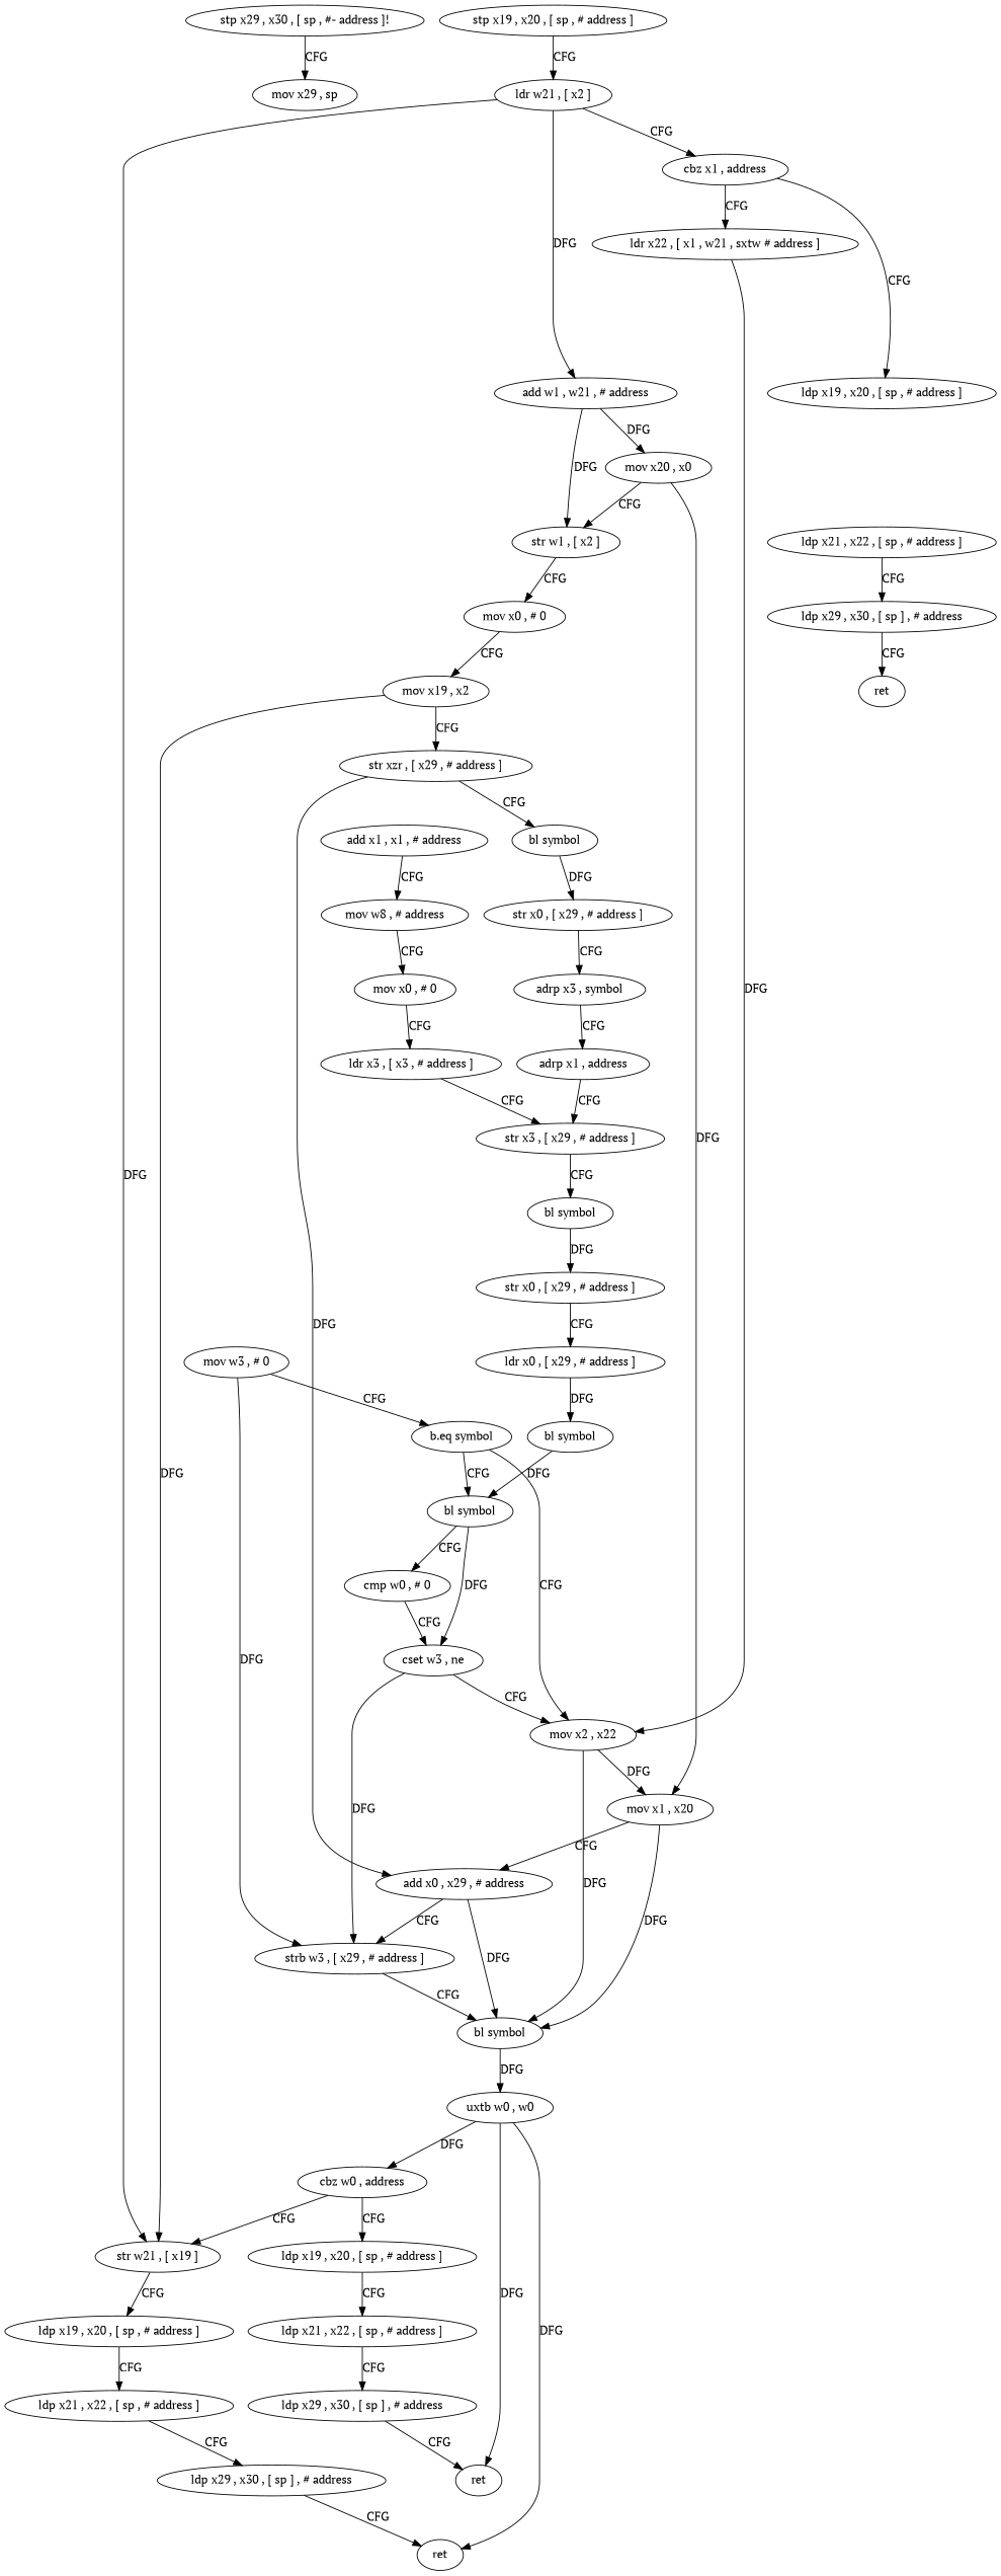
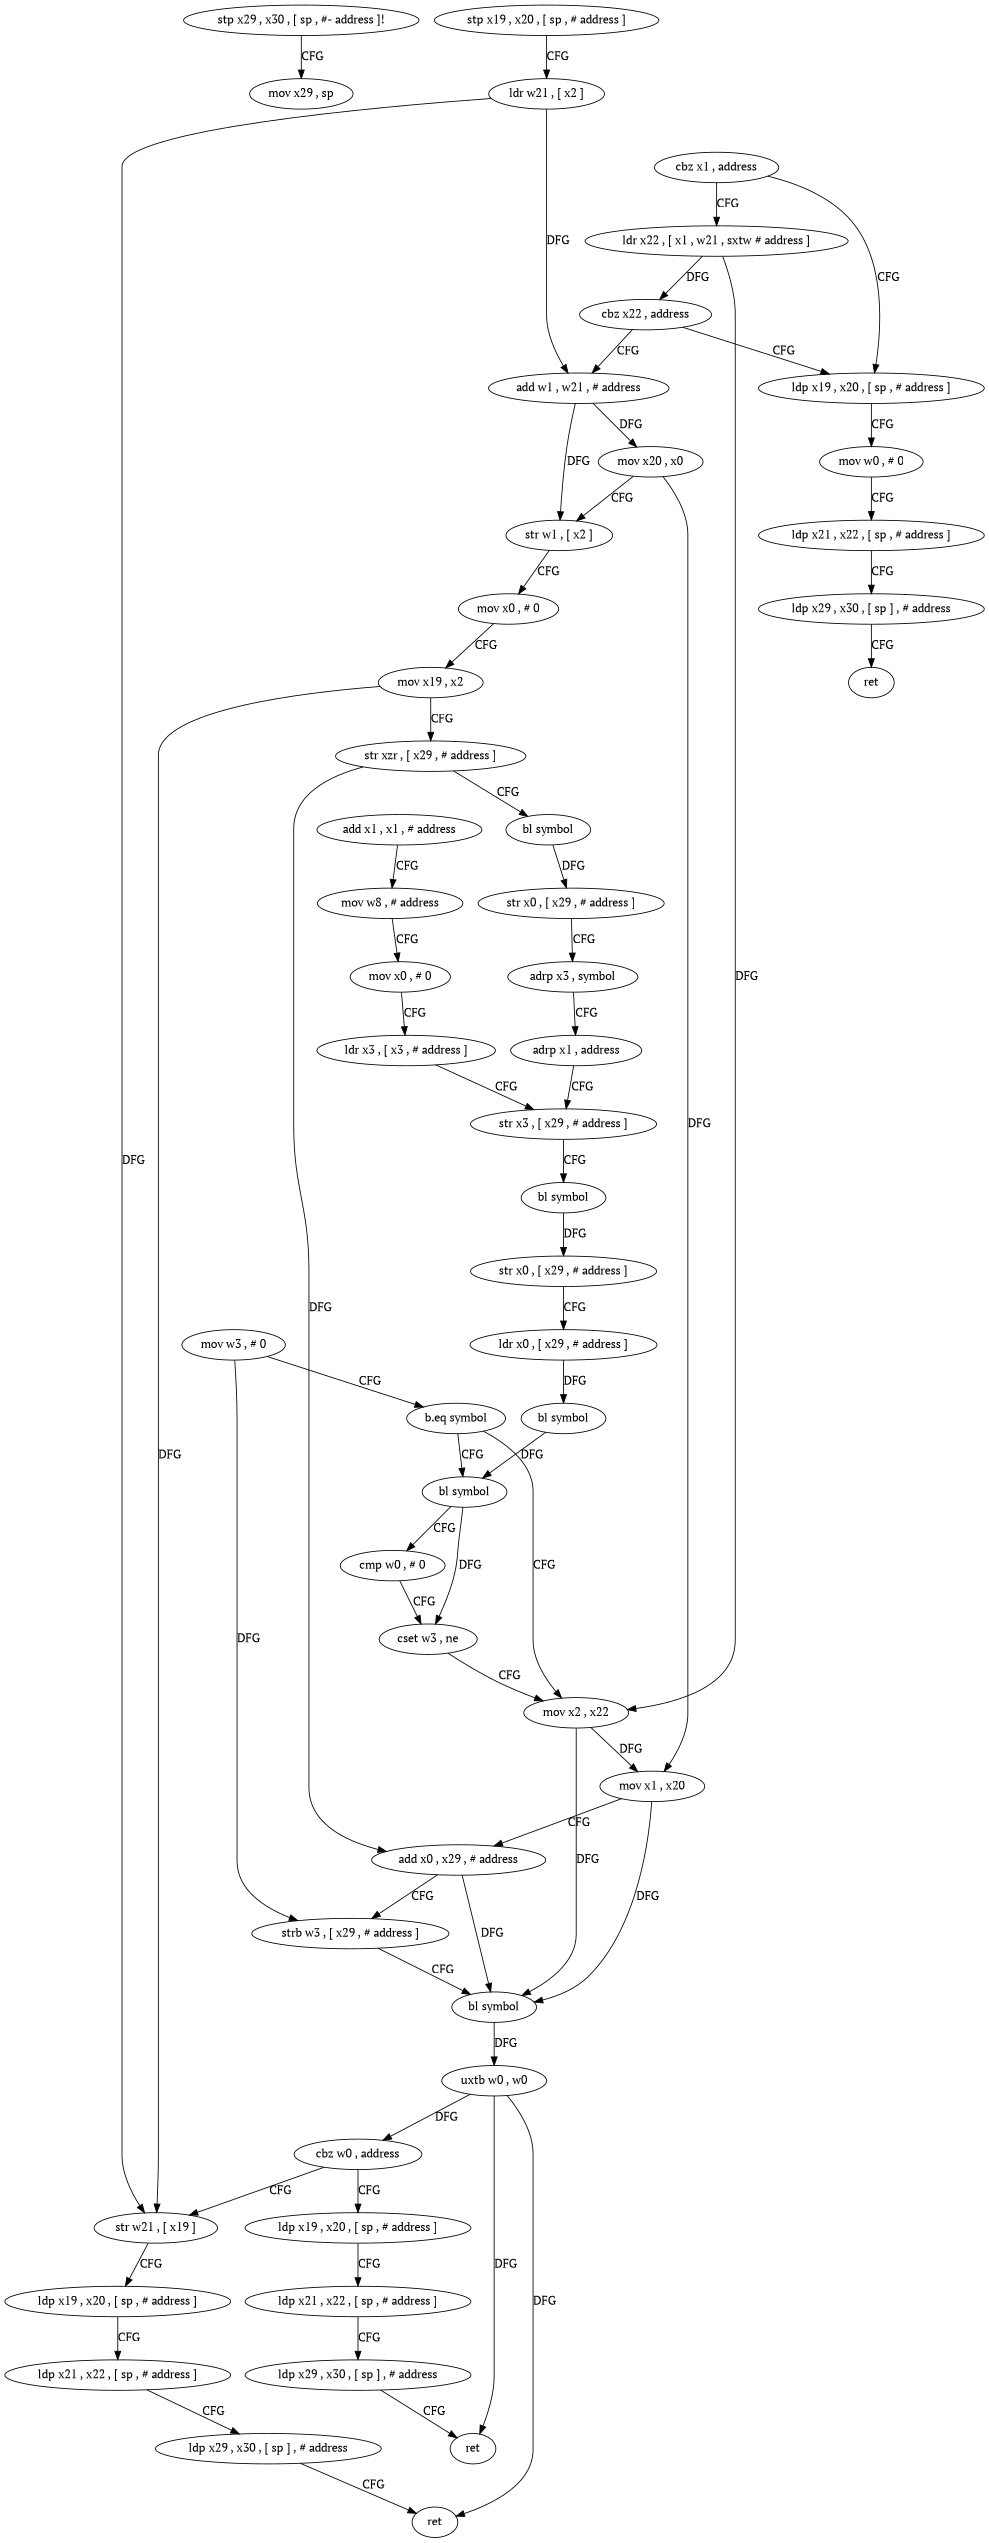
  digraph {
    fontname="PT Serif"
    node [fontname="PT Serif"]
    edge [fontname="PT Serif"]
    n1 [label="stp x29 , x30 , [ sp , #- address ]!"]
    n2 [label="mov x29 , sp"]
    n3 [label="stp x19 , x20 , [ sp , # address ]"]
    n4 [label="ldr w21 , [ x2 ]"]
    n5 [label="cbz x1 , address"]
    n6 [label="add w1 , w21 , # address"]
    n7 [label="str w21 , [ x19 ]"]
    n8 [label="ldr x22 , [ x1 , w21 , sxtw # address ]"]
    n9 [label="ldp x19 , x20 , [ sp , # address ]"]
+   n10 [label="cbz x22 , address"]
    n11 [label="mov x2 , x22"]
    n12 [label="mov x20 , x0"]
    n13 [label="str w1 , [ x2 ]"]
    n14 [label="ldp x19 , x20 , [ sp , # address ]"]
+   n15 [label="mov w0 , # 0"]
    n16 [label="ldp x21 , x22 , [ sp , # address ]"]
    n17 [label="mov x1 , x20"]
    n18 [label="bl symbol"]
    n19 [label="ldp x29 , x30 , [ sp ] , # address"]
    n20 [label=ret]
    n21 [label="mov x0 , # 0"]
    n22 [label="add x0 , x29 , # address"]
    n23 [label="mov x19 , x2"]
    n24 [label="str xzr , [ x29 , # address ]"]
    n25 [label="bl symbol"]
    n26 [label="str x0 , [ x29 , # address ]"]
    n27 [label="strb w3 , [ x29 , # address ]"]
    n28 [label="adrp x3 , symbol"]
    n29 [label="adrp x1 , address"]
    n30 [label="str x3 , [ x29 , # address ]"]
    n31 [label="add x1 , x1 , # address"]
    n32 [label="mov w8 , # address"]
    n33 [label="mov x0 , # 0"]
    n34 [label="ldr x3 , [ x3 , # address ]"]
    n35 [label="bl symbol"]
    n36 [label="str x0 , [ x29 , # address ]"]
    n37 [label="ldr x0 , [ x29 , # address ]"]
    n38 [label="bl symbol"]
    n39 [label="bl symbol"]
    n40 [label="cmp w0 , # 0"]
    n41 [label="cset w3 , ne"]
    n42 [label="mov w3 , # 0"]
    n43 [label="b.eq symbol"]
    n44 [label="uxtb w0 , w0"]
    n45 [label="cbz w0 , address"]
    n46 [label=ret]
    n47 [label=ret]
    n48 [label="ldp x19 , x20 , [ sp , # address ]"]
    n49 [label="ldp x21 , x22 , [ sp , # address ]"]
    n50 [label="ldp x21 , x22 , [ sp , # address ]"]
    n51 [label="ldp x29 , x30 , [ sp ] , # address"]
    n52 [label="ldp x29 , x30 , [ sp ] , # address"]
    n1 -> n2 [label=CFG]
    n3 -> n4 [label=CFG]
-   n4 -> n5 [label=CFG]
    n4 -> n6 [label=DFG]
    n4 -> n7 [label=DFG]
    n5 -> n8 [label=CFG]
    n5 -> n9 [label=CFG]
    n6 -> n12 [label=DFG]
    n6 -> n13 [label=DFG]
    n7 -> n14 [label=CFG]
+   n8 -> n10 [label=DFG]
    n8 -> n11 [label=DFG]
+   n9 -> n15 [label=CFG]
+   n10 -> n6 [label=CFG]
+   n10 -> n9 [label=CFG]
    n11 -> n17 [label=DFG]
    n11 -> n18 [label=DFG]
    n12 -> n13 [label=CFG]
    n12 -> n17 [label=DFG]
    n13 -> n21 [label=CFG]
    n14 -> n50 [label=CFG]
+   n15 -> n16 [label=CFG]
    n16 -> n19 [label=CFG]
    n17 -> n18 [label=DFG]
    n17 -> n22 [label=CFG]
    n18 -> n44 [label=DFG]
    n19 -> n20 [label=CFG]
    n21 -> n23 [label=CFG]
    n22 -> n18 [label=DFG]
    n22 -> n27 [label=CFG]
    n23 -> n7 [label=DFG]
    n23 -> n24 [label=CFG]
    n24 -> n22 [label=DFG]
    n24 -> n25 [label=CFG]
    n25 -> n26 [label=DFG]
    n26 -> n28 [label=CFG]
    n27 -> n18 [label=CFG]
    n28 -> n29 [label=CFG]
    n29 -> n30 [label=CFG]
    n30 -> n35 [label=CFG]
    n31 -> n32 [label=CFG]
    n32 -> n33 [label=CFG]
    n33 -> n34 [label=CFG]
    n34 -> n30 [label=CFG]
    n35 -> n36 [label=DFG]
    n36 -> n37 [label=CFG]
    n37 -> n38 [label=DFG]
    n38 -> n39 [label=DFG]
    n39 -> n40 [label=CFG]
    n39 -> n41 [label=DFG]
    n40 -> n41 [label=CFG]
    n41 -> n11 [label=CFG]
-   n41 -> n27 [label=DFG]
    n42 -> n27 [label=DFG]
    n42 -> n43 [label=CFG]
    n43 -> n11 [label=CFG]
    n43 -> n39 [label=CFG]
    n44 -> n45 [label=DFG]
    n44 -> n46 [label=DFG]
    n44 -> n47 [label=DFG]
    n45 -> n7 [label=CFG]
    n45 -> n48 [label=CFG]
    n48 -> n49 [label=CFG]
    n49 -> n51 [label=CFG]
    n50 -> n52 [label=CFG]
    n51 -> n47 [label=CFG]
    n52 -> n46 [label=CFG]
  }
